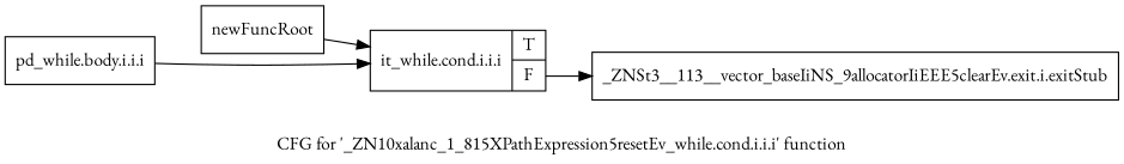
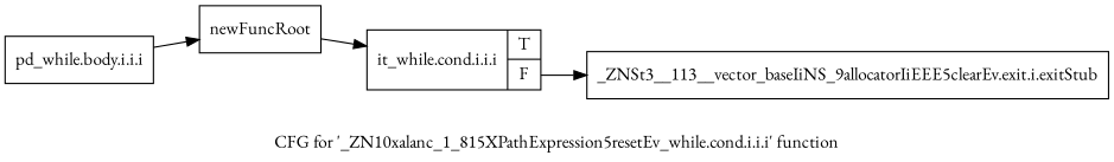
  digraph {
    fontname="EB Garamond"
    label="CFG for '_ZN10xalanc_1_815XPathExpression5resetEv_while.cond.i.i.i' function"
    rankdir=LR
    node [fontname="EB Garamond" shape=record]
    edge [fontname="EB Garamond"]
    n1 [label="{newFuncRoot}"]
    n2 [label="{it_while.cond.i.i.i|{<s0>T|<s1>F}}"]
    n3 [label="{_ZNSt3__113__vector_baseIiNS_9allocatorIiEEE5clearEv.exit.i.exitStub}"]
    n4 [label="{pd_while.body.i.i.i}"]
    n1 -> n2
    n2 -> n3 [tailport=s1]
-   n4 -> n2
+   n4 -> n1
  }
